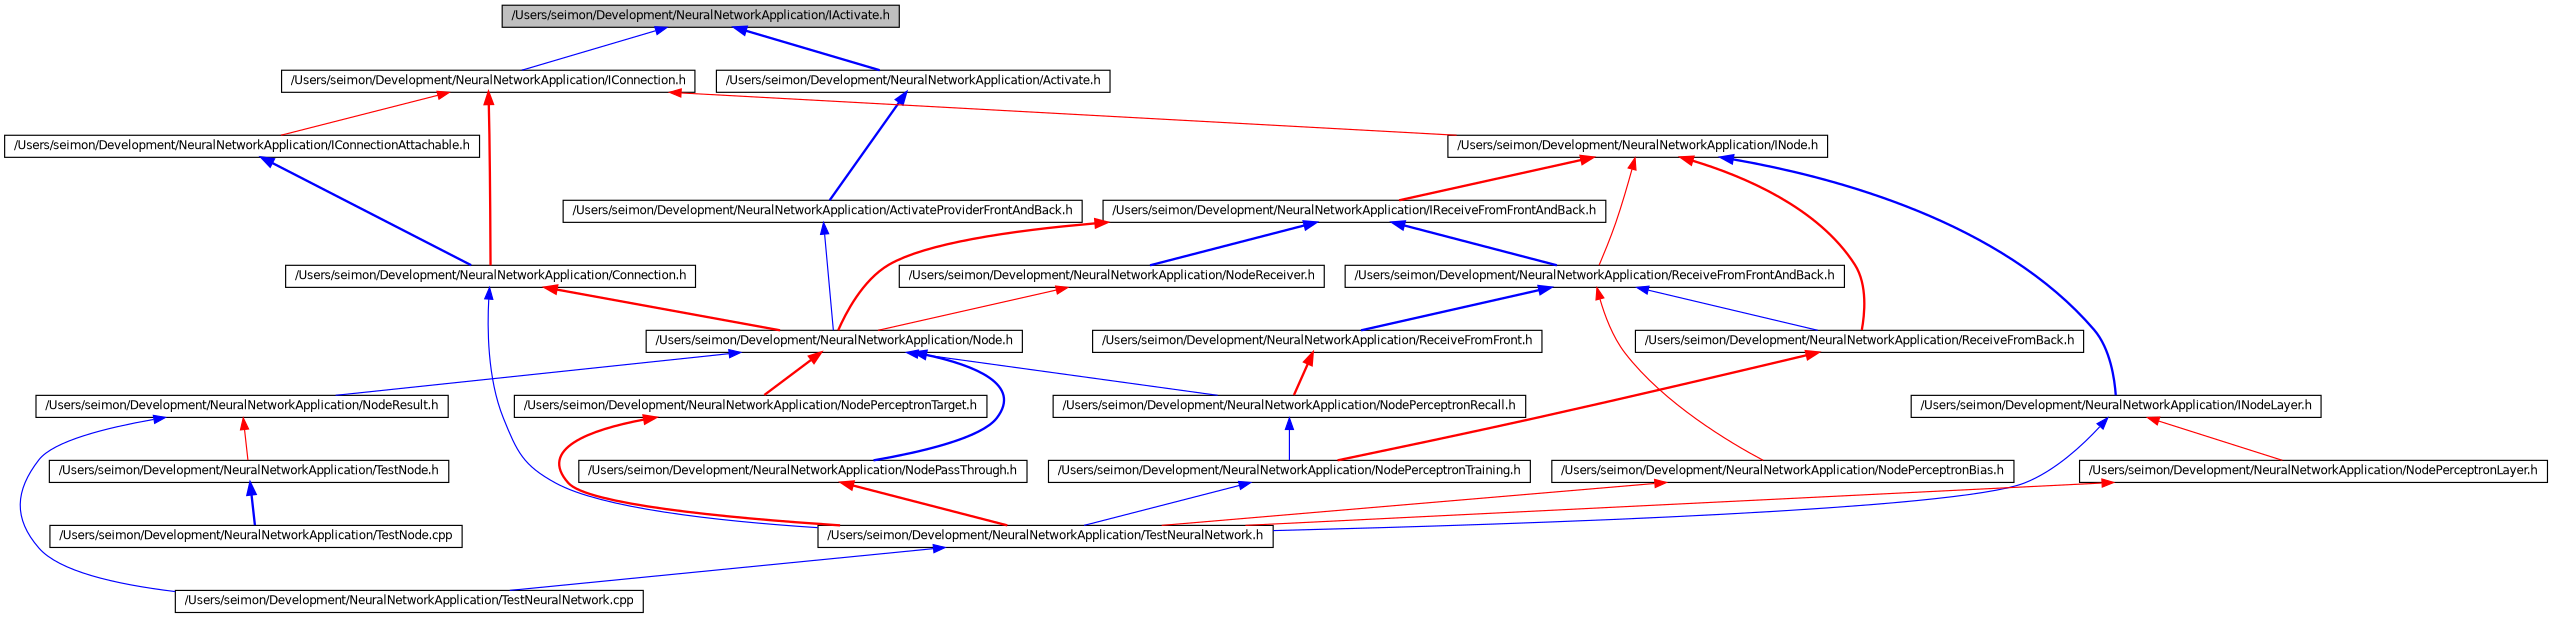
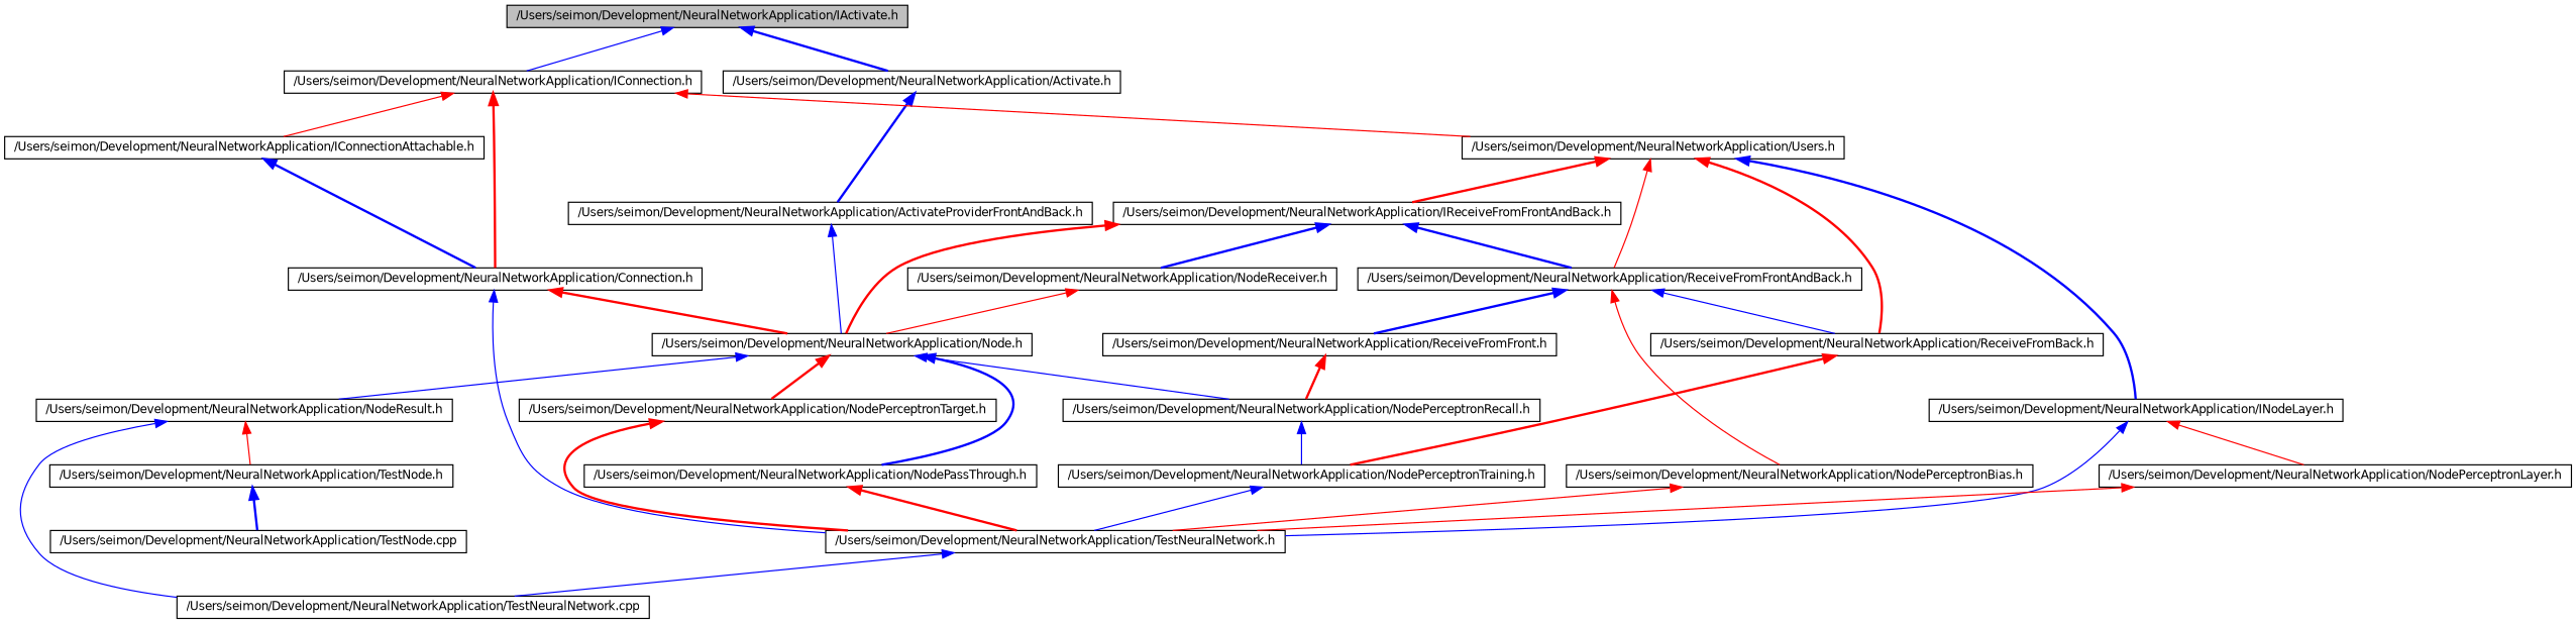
  digraph {
    node [color=black fillcolor=white fontname=Helvetica fontsize=10 shape=record style=filled]
    edge [color=blue dir=back fontname=Helvetica fontsize=10 labelfontname=Helvetica labelfontsize=10 style=solid]
    n1 [fillcolor=grey75 fontcolor=black height=0.2 label="/Users/seimon/Development/NeuralNetworkApplication/IActivate.h" width=0.4]
    n2 [height=0.2 label="/Users/seimon/Development/NeuralNetworkApplication/Activate.h" width=0.4]
    n3 [height=0.2 label="/Users/seimon/Development/NeuralNetworkApplication/IConnection.h" width=0.4]
    n4 [height=0.2 label="/Users/seimon/Development/NeuralNetworkApplication/ActivateProviderFrontAndBack.h" width=0.4]
    n5 [height=0.2 label="/Users/seimon/Development/NeuralNetworkApplication/Node.h" width=0.4]
    n6 [height=0.2 label="/Users/seimon/Development/NeuralNetworkApplication/NodePassThrough.h" width=0.4]
    n7 [height=0.2 label="/Users/seimon/Development/NeuralNetworkApplication/NodePerceptronRecall.h" width=0.4]
    n8 [height=0.2 label="/Users/seimon/Development/NeuralNetworkApplication/NodePerceptronTarget.h" width=0.4]
    n9 [height=0.2 label="/Users/seimon/Development/NeuralNetworkApplication/NodeResult.h" width=0.4]
    n10 [height=0.2 label="/Users/seimon/Development/NeuralNetworkApplication/TestNeuralNetwork.h" width=0.4]
    n11 [height=0.2 label="/Users/seimon/Development/NeuralNetworkApplication/TestNeuralNetwork.cpp" width=0.4]
    n12 [height=0.2 label="/Users/seimon/Development/NeuralNetworkApplication/NodePerceptronTraining.h" width=0.4]
    n13 [height=0.2 label="/Users/seimon/Development/NeuralNetworkApplication/TestNode.h" width=0.4]
    n14 [height=0.2 label="/Users/seimon/Development/NeuralNetworkApplication/TestNode.cpp" width=0.4]
    n15 [height=0.2 label="/Users/seimon/Development/NeuralNetworkApplication/Connection.h" width=0.4]
    n16 [height=0.2 label="/Users/seimon/Development/NeuralNetworkApplication/IConnectionAttachable.h" width=0.4]
-   n17 [height=0.2 label="/Users/seimon/Development/NeuralNetworkApplication/INode.h" width=0.4]
+   n17 [height=0.2 label="/Users/seimon/Development/NeuralNetworkApplication/Users.h" width=0.4]
    n18 [height=0.2 label="/Users/seimon/Development/NeuralNetworkApplication/INodeLayer.h" width=0.4]
    n19 [height=0.2 label="/Users/seimon/Development/NeuralNetworkApplication/IReceiveFromFrontAndBack.h" width=0.4]
    n20 [height=0.2 label="/Users/seimon/Development/NeuralNetworkApplication/ReceiveFromFrontAndBack.h" width=0.4]
    n21 [height=0.2 label="/Users/seimon/Development/NeuralNetworkApplication/ReceiveFromBack.h" width=0.4]
    n22 [height=0.2 label="/Users/seimon/Development/NeuralNetworkApplication/NodePerceptronLayer.h" width=0.4]
    n23 [height=0.2 label="/Users/seimon/Development/NeuralNetworkApplication/NodeReceiver.h" width=0.4]
    n24 [height=0.2 label="/Users/seimon/Development/NeuralNetworkApplication/NodePerceptronBias.h" width=0.4]
    n25 [height=0.2 label="/Users/seimon/Development/NeuralNetworkApplication/ReceiveFromFront.h" width=0.4]
    n1 -> n2 [style=bold]
    n1 -> n3
    n2 -> n4 [style=bold]
    n3 -> n15 [color=red style=bold]
    n3 -> n16 [color=red]
    n3 -> n17 [color=red]
    n4 -> n5
    n5 -> n6 [style=bold]
    n5 -> n7
    n5 -> n8 [color=red style=bold]
    n5 -> n9
    n6 -> n10 [color=red style=bold]
    n7 -> n12
    n8 -> n10 [color=red style=bold]
    n9 -> n11
    n9 -> n13 [color=red]
    n10 -> n11
    n12 -> n10
    n13 -> n14 [style=bold]
    n15 -> n5 [color=red style=bold]
    n15 -> n10
    n16 -> n15 [style=bold]
    n17 -> n18 [style=bold]
    n17 -> n19 [color=red style=bold]
    n17 -> n20 [color=red]
    n17 -> n21 [color=red style=bold]
    n18 -> n10
    n18 -> n22 [color=red]
    n19 -> n5 [color=red style=bold]
    n19 -> n20 [style=bold]
    n19 -> n23 [style=bold]
    n20 -> n21
    n20 -> n24 [color=red]
    n20 -> n25 [style=bold]
    n21 -> n12 [color=red style=bold]
    n22 -> n10 [color=red]
    n23 -> n5 [color=red]
    n24 -> n10 [color=red]
    n25 -> n7 [color=red style=bold]
  }
